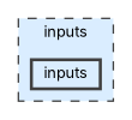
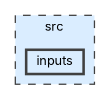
  digraph {
    compound=true
    fontname=Inter
    n1 [color=grey25 fillcolor="#daedff" fontname=Inter fontsize=10 height=0.2 label=inputs shape=box style="filled,bold" width=0.4]
    subgraph cluster_1 {
      bgcolor="#daedff"
      fontsize=10
-     label=inputs
+     label=src
      pencolor=grey25
      style="filled,dashed"
      n1
    }
  }
